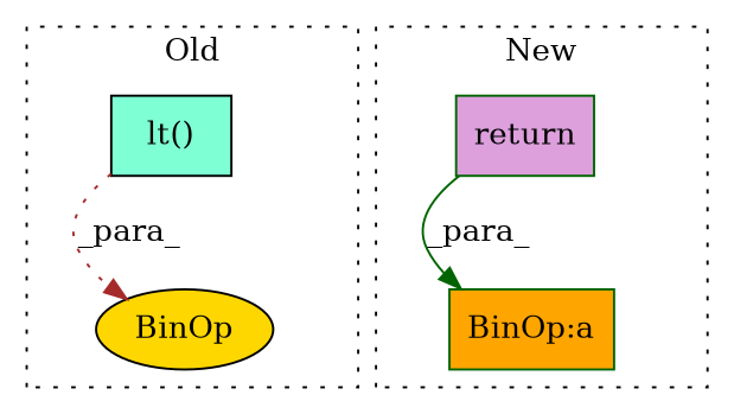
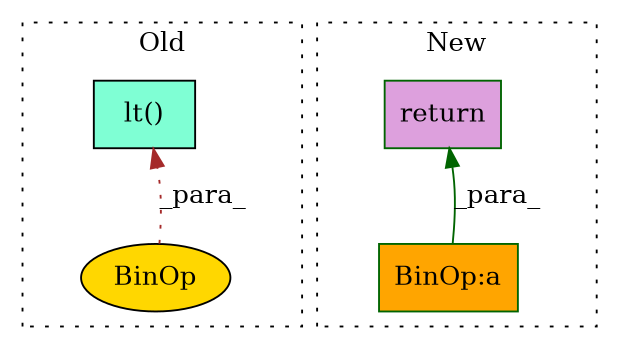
  digraph {
    node [color=black l=3 shape=box style=filled]
    n1 [a=75 fillcolor=aquamarine l="5,1" label="lt()" s="965,973"]
    n2 [a=76 fillcolor=gold label=BinOp s=970 shape=ellipse]
    n3 [a=93 color=darkgreen fillcolor=plum l=7 label=return s=807]
    n4 [a=82 color=darkgreen fillcolor=orange label="BinOp:a" s=839]
    subgraph cluster_1 {
      label=Old
      style=dotted
      n1
      n2
    }
    subgraph cluster_2 {
      label=New
      style=dotted
      n3
      n4
    }
-   n1 -> n2 [color=brown label=_para_ style=dotted]
-   n3 -> n4 [color=darkgreen label=_para_ style=solid]
+   n2 -> n1 [color=brown label=_para_ style=dotted]
+   n4 -> n3 [color=darkgreen label=_para_ style=solid]
  }
